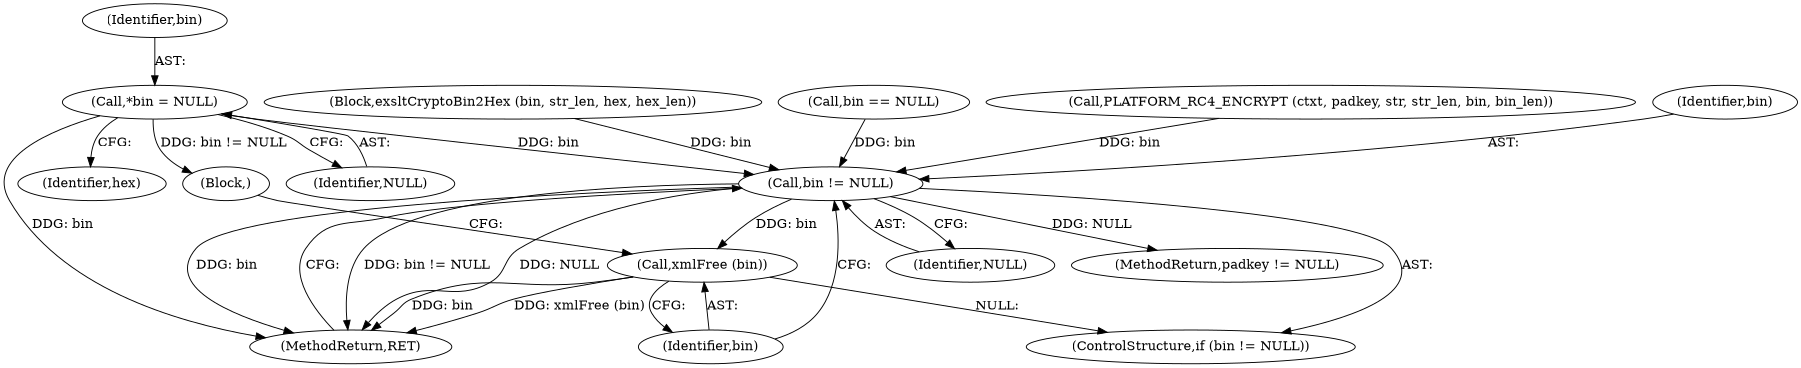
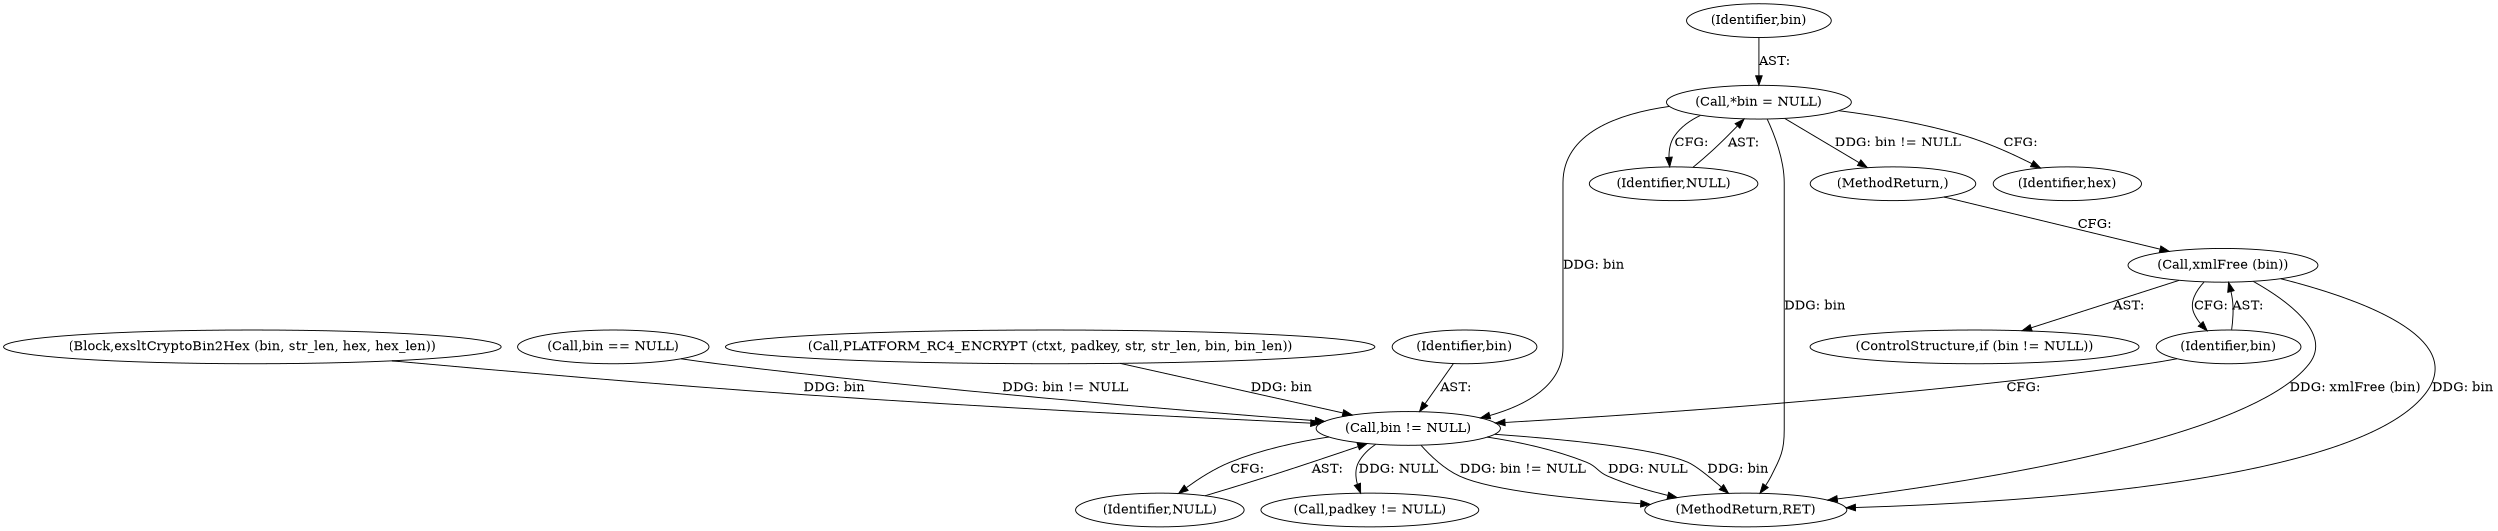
  digraph {
    n1 [label="(Call,*bin = NULL)"]
    n2 [label="(Call,bin != NULL)"]
    n3 [label="(Identifier,NULL)"]
    n4 [label="(MethodReturn,RET)"]
-   n5 [label="(Block,)"]
+   n5 [label="(MethodReturn,)"]
    n6 [label="(Identifier,hex)"]
    n7 [label="(Call,xmlFree (bin))"]
    n8 [label="(ControlStructure,if (bin != NULL))"]
    n9 [label="(Identifier,NULL)"]
-   n10 [label="(MethodReturn,padkey != NULL)"]
+   n10 [label="(Call,padkey != NULL)"]
    n11 [label="(Identifier,bin)"]
    n12 [label="(Block,exsltCryptoBin2Hex (bin, str_len, hex, hex_len))"]
    n13 [label="(Call,bin == NULL)"]
    n14 [label="(Call,PLATFORM_RC4_ENCRYPT (ctxt, padkey, str, str_len, bin, bin_len))"]
    n15 [label="(Identifier,bin)"]
    n16 [label="(Identifier,bin)"]
    n1 -> n2 [label="DDG: bin"]
    n1 -> n3 [label="CFG: "]
    n1 -> n4 [label="DDG: bin"]
    n1 -> n5 [label="DDG: bin != NULL"]
    n1 -> n6 [label="CFG: "]
    n2 -> n4 [label="DDG: bin != NULL"]
    n2 -> n4 [label="DDG: NULL"]
    n2 -> n4 [label="DDG: bin"]
-   n2 -> n7 [label="DDG: bin"]
-   n2 -> n8 [label="AST: "]
    n2 -> n9 [label="CFG: "]
    n2 -> n10 [label="DDG: NULL"]
    n3 -> n1 [label="AST: "]
-   n4 -> n2 [label="CFG: "]
    n5 -> n7 [label="CFG: "]
    n7 -> n4 [label="DDG: xmlFree (bin)"]
    n7 -> n4 [label="DDG: bin"]
-   n7 -> n8 [label="NULL: "]
+   n7 -> n8 [label="AST: "]
    n7 -> n11 [label="CFG: "]
    n9 -> n2 [label="AST: "]
    n11 -> n2 [label="CFG: "]
    n11 -> n7 [label="AST: "]
    n12 -> n2 [label="DDG: bin"]
-   n13 -> n2 [label="DDG: bin"]
+   n13 -> n2 [label="DDG: bin != NULL"]
    n14 -> n2 [label="DDG: bin"]
    n15 -> n2 [label="AST: "]
    n16 -> n1 [label="AST: "]
  }
